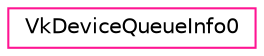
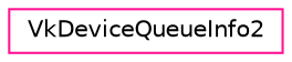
  digraph {
    rankdir=LR
-   n1 [color=deeppink fillcolor=white fontname=Helvetica fontsize=10 height=0.2 label=VkDeviceQueueInfo0 shape=box style=filled width=0.4]
+   n1 [color=deeppink fillcolor=white fontname=Helvetica fontsize=10 height=0.2 label=VkDeviceQueueInfo2 shape=box style=filled width=0.4]
  }
